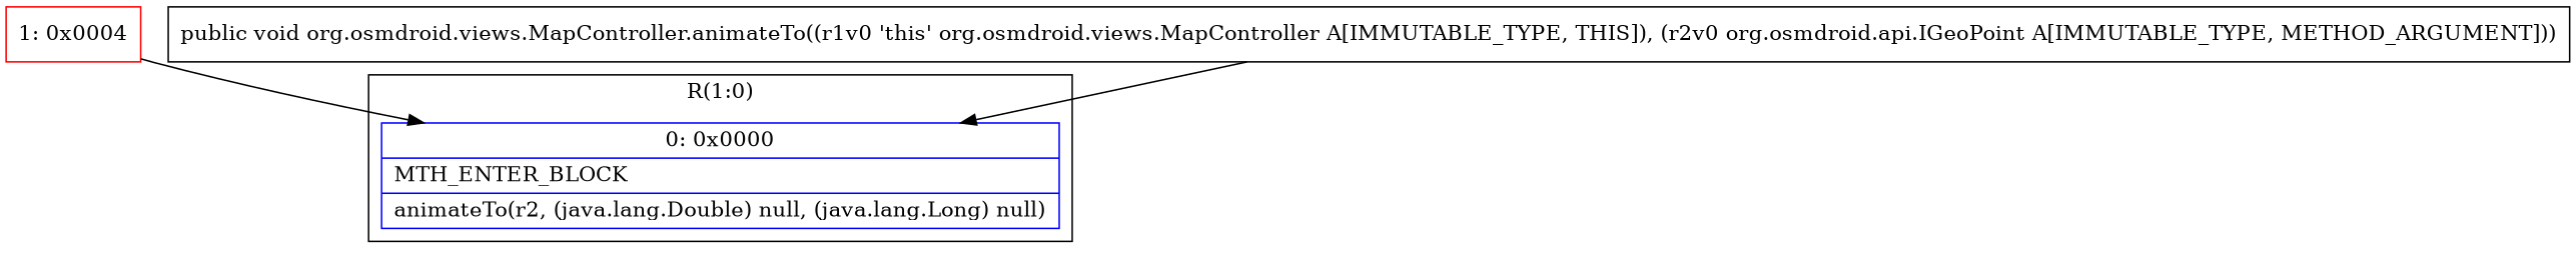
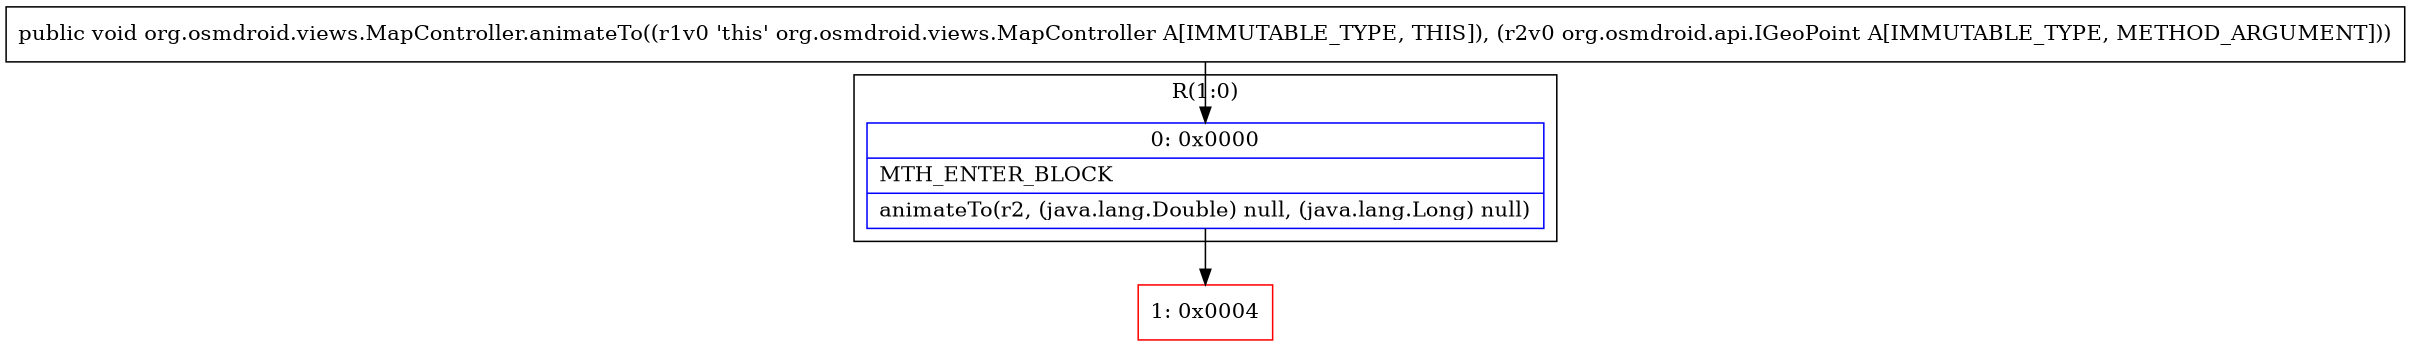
  digraph {
    node [shape=record]
    n1 [color=blue label="{0\:\ 0x0000|MTH_ENTER_BLOCK\l|animateTo(r2, (java.lang.Double) null, (java.lang.Long) null)\l}"]
    n2 [color=red label="{1\:\ 0x0004}"]
    n3 [label="{public void org.osmdroid.views.MapController.animateTo((r1v0 'this' org.osmdroid.views.MapController A[IMMUTABLE_TYPE, THIS]), (r2v0 org.osmdroid.api.IGeoPoint A[IMMUTABLE_TYPE, METHOD_ARGUMENT])) }"]
    subgraph cluster_1 {
      label="R(1:0)"
      n1
    }
-   n2 -> n1
+   n1 -> n2
    n3 -> n1
  }
